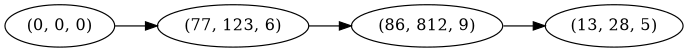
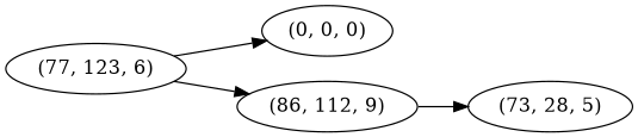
  digraph {
    rankdir=LR
    "(0, 0, 0)"
    "(77, 123, 6)"
-   "(86, 112, 9)" [label="(86, 812, 9)"]
-   "(13, 28, 5)"
-   "(0, 0, 0)" -> "(77, 123, 6)"
+   "(86, 112, 9)"
+   "(13, 28, 5)" [label="(73, 28, 5)"]
+   "(77, 123, 6)" -> "(0, 0, 0)"
    "(77, 123, 6)" -> "(86, 112, 9)"
    "(86, 112, 9)" -> "(13, 28, 5)"
  }
